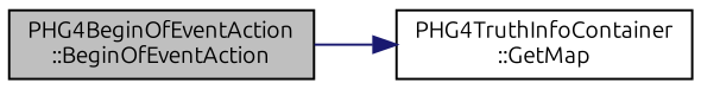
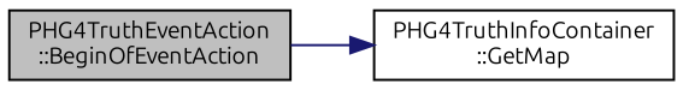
  digraph {
    rankdir=LR
    fontname=Ubuntu
    node [color=black fontname=Ubuntu fontsize=10 shape=record]
-   n1 [fillcolor=grey75 fontcolor=black height=0.2 label="PHG4BeginOfEventAction\l::BeginOfEventAction" style=filled width=0.4]
+   n1 [fillcolor=grey75 fontcolor=black height=0.2 label="PHG4TruthEventAction\l::BeginOfEventAction" style=filled width=0.4]
    n2 [height=0.2 label="PHG4TruthInfoContainer\l::GetMap" width=0.4]
    n1 -> n2 [color=midnightblue fontname=Ubuntu fontsize=10 labelfontname=FreeSans labelfontsize=10 style=solid]
  }
